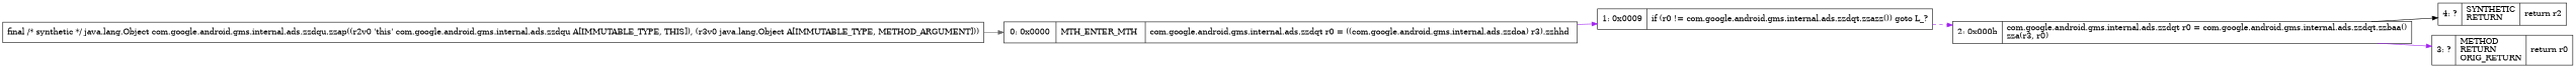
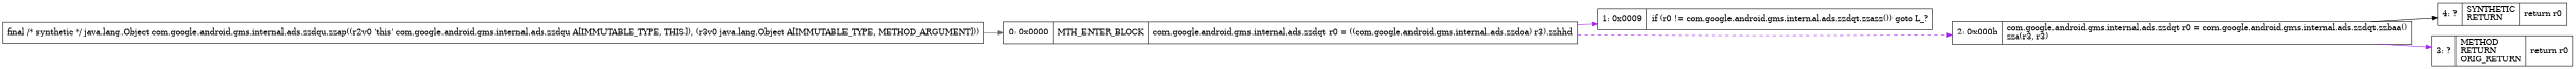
  digraph {
    rankdir=LR
    node [shape=record]
    edge [color=purple]
-   n1 [label="{0\:\ 0x0000|MTH_ENTER_MTH\l|com.google.android.gms.internal.ads.zzdqt r0 = ((com.google.android.gms.internal.ads.zzdoa) r3).zzhhd\l}"]
+   n1 [label="{0\:\ 0x0000|MTH_ENTER_BLOCK\l|com.google.android.gms.internal.ads.zzdqt r0 = ((com.google.android.gms.internal.ads.zzdoa) r3).zzhhd\l}"]
    n2 [label="{1\:\ 0x0009|if (r0 != com.google.android.gms.internal.ads.zzdqt.zzazz()) goto L_?\l}"]
-   n3 [label="{2\:\ 0x000b|com.google.android.gms.internal.ads.zzdqt r0 = com.google.android.gms.internal.ads.zzdqt.zzbaa()\lzza(r3, r0)\l}"]
-   n4 [label="{4\:\ ?|SYNTHETIC\lRETURN\l|return r2\l}"]
+   n3 [label="{2\:\ 0x000b|com.google.android.gms.internal.ads.zzdqt r0 = com.google.android.gms.internal.ads.zzdqt.zzbaa()\lzza(r3, r3)\l}"]
+   n4 [label="{4\:\ ?|SYNTHETIC\lRETURN\l|return r0\l}"]
    n5 [label="{3\:\ ?|METHOD\lRETURN\lORIG_RETURN\l|return r0\l}"]
    n6 [label="{final \/* synthetic *\/ java.lang.Object com.google.android.gms.internal.ads.zzdqu.zzap((r2v0 'this' com.google.android.gms.internal.ads.zzdqu A[IMMUTABLE_TYPE, THIS]), (r3v0 java.lang.Object A[IMMUTABLE_TYPE, METHOD_ARGUMENT])) }"]
    n1 -> n2
-   n2 -> n3 [style=dashed]
+   n1 -> n3 [style=dashed]
    n3 -> n4 [color=black]
    n3 -> n5
    n6 -> n1 [color=gray40]
  }
